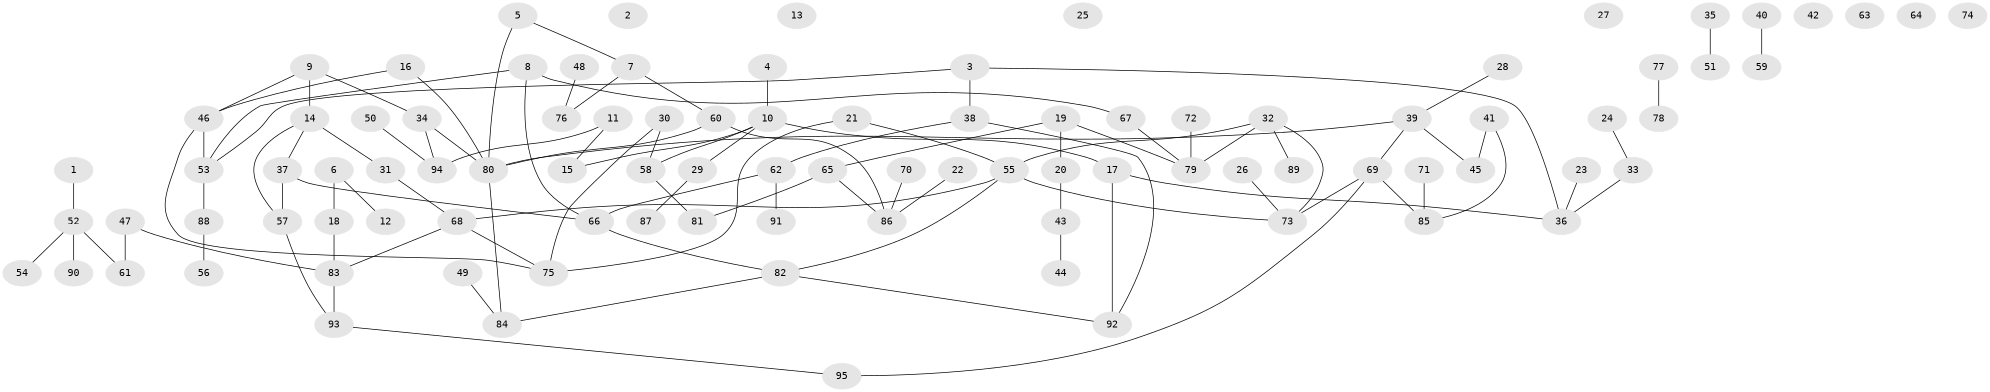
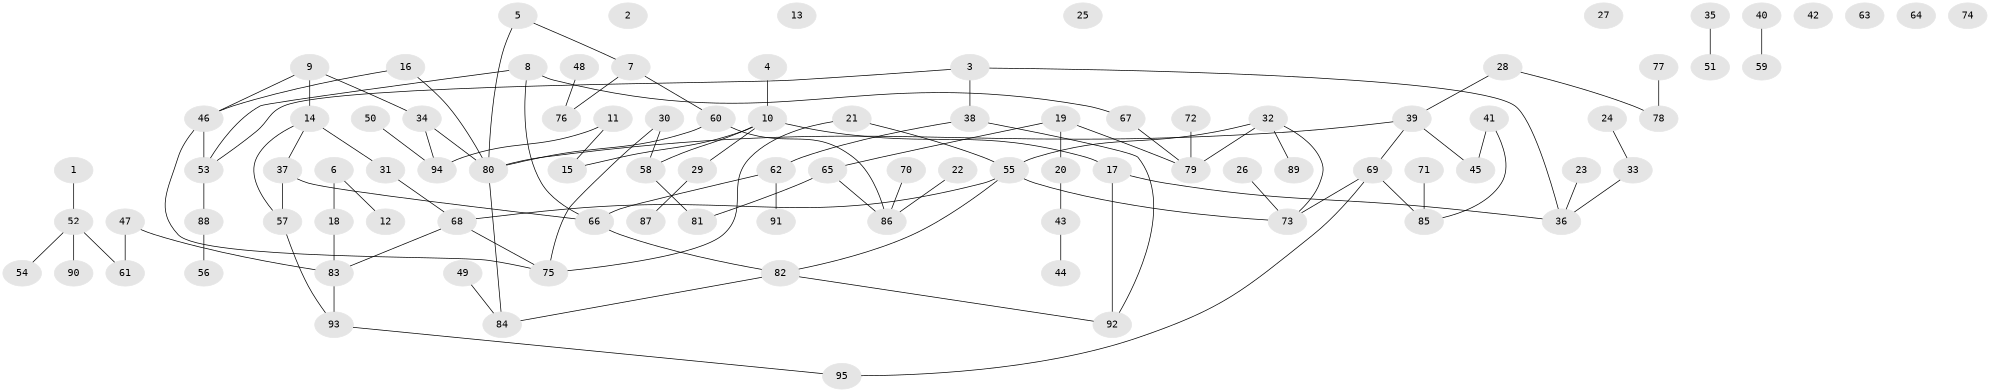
  graph {
    fontname="DejaVu Sans Mono"
    node [color=gray90 fontname="DejaVu Sans Mono" style=filled]
    edge [fontname="DejaVu Sans Mono"]
    1
    52
    61
    54
    90
    2
    3
    36
    38
    53
    92
    62
    88
    4
    10
    15
    17
    29
    58
    5
    7
    80
    60
    76
    84
    6
    12
    18
    83
    86
    8
    66
    67
    82
    79
    9
    14
    34
    46
    31
    37
    57
    94
    75
    87
    81
    11
    13
    68
    93
    16
    19
    20
    65
    43
    44
    21
    55
    73
    22
    23
    24
    33
    25
    26
    27
    28
    39
    78
    45
    69
    30
    32
    89
    35
    51
    91
    85
    95
    40
    59
    41
    42
    47
    48
    49
    50
    56
    63
    64
    70
    71
    72
    74
    77
    1 -- 52
    52 -- 61
    52 -- 54
    52 -- 90
    3 -- 36
    3 -- 38
    3 -- 53
    38 -- 92
    38 -- 62
    53 -- 88
    62 -- 66
    62 -- 91
    88 -- 56
    4 -- 10
    10 -- 15
    10 -- 17
    10 -- 29
    10 -- 58
    17 -- 36
    17 -- 92
    29 -- 87
    58 -- 81
    5 -- 7
    5 -- 80
    7 -- 60
    7 -- 76
    80 -- 84
    60 -- 80
    60 -- 86
    6 -- 12
    6 -- 18
    18 -- 83
    83 -- 93
    8 -- 53
    8 -- 66
    8 -- 67
    66 -- 82
    67 -- 79
    82 -- 92
    82 -- 84
    9 -- 14
    9 -- 34
    9 -- 46
    14 -- 31
    14 -- 37
    14 -- 57
    34 -- 80
    34 -- 94
    46 -- 53
    46 -- 75
    31 -- 68
    37 -- 66
    37 -- 57
    57 -- 93
    11 -- 15
    11 -- 94
    68 -- 83
    68 -- 75
    93 -- 95
    16 -- 80
    16 -- 46
    19 -- 79
    19 -- 20
    19 -- 65
    20 -- 43
    65 -- 86
    65 -- 81
    43 -- 44
    21 -- 75
    21 -- 55
    55 -- 82
    55 -- 68
    55 -- 73
    22 -- 86
    23 -- 36
    24 -- 33
    33 -- 36
    26 -- 73
    28 -- 39
+   28 -- 78
    39 -- 80
    39 -- 45
    39 -- 69
    69 -- 73
    69 -- 85
    69 -- 95
    30 -- 58
    30 -- 75
    32 -- 79
    32 -- 55
    32 -- 73
    32 -- 89
    35 -- 51
    40 -- 59
    41 -- 45
    41 -- 85
    47 -- 61
    47 -- 83
    48 -- 76
    49 -- 84
    50 -- 94
    70 -- 86
    71 -- 85
    72 -- 79
    77 -- 78
  }
